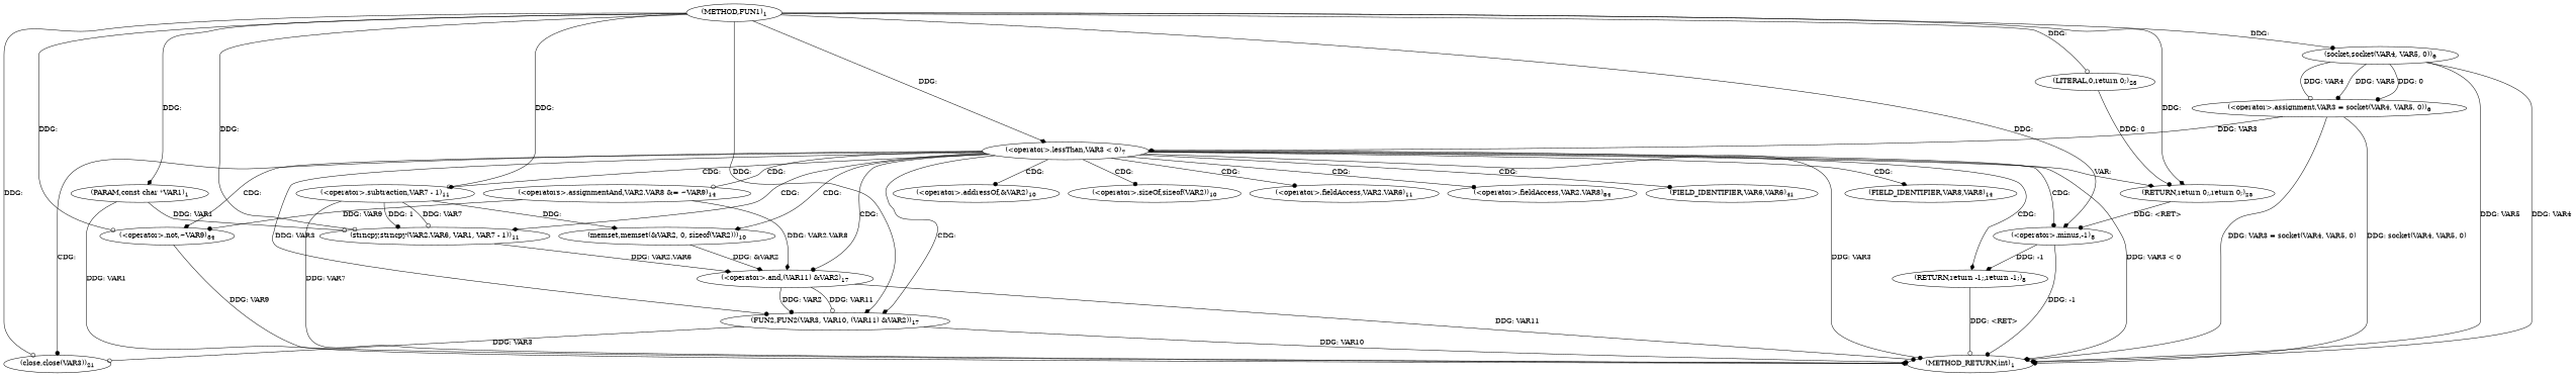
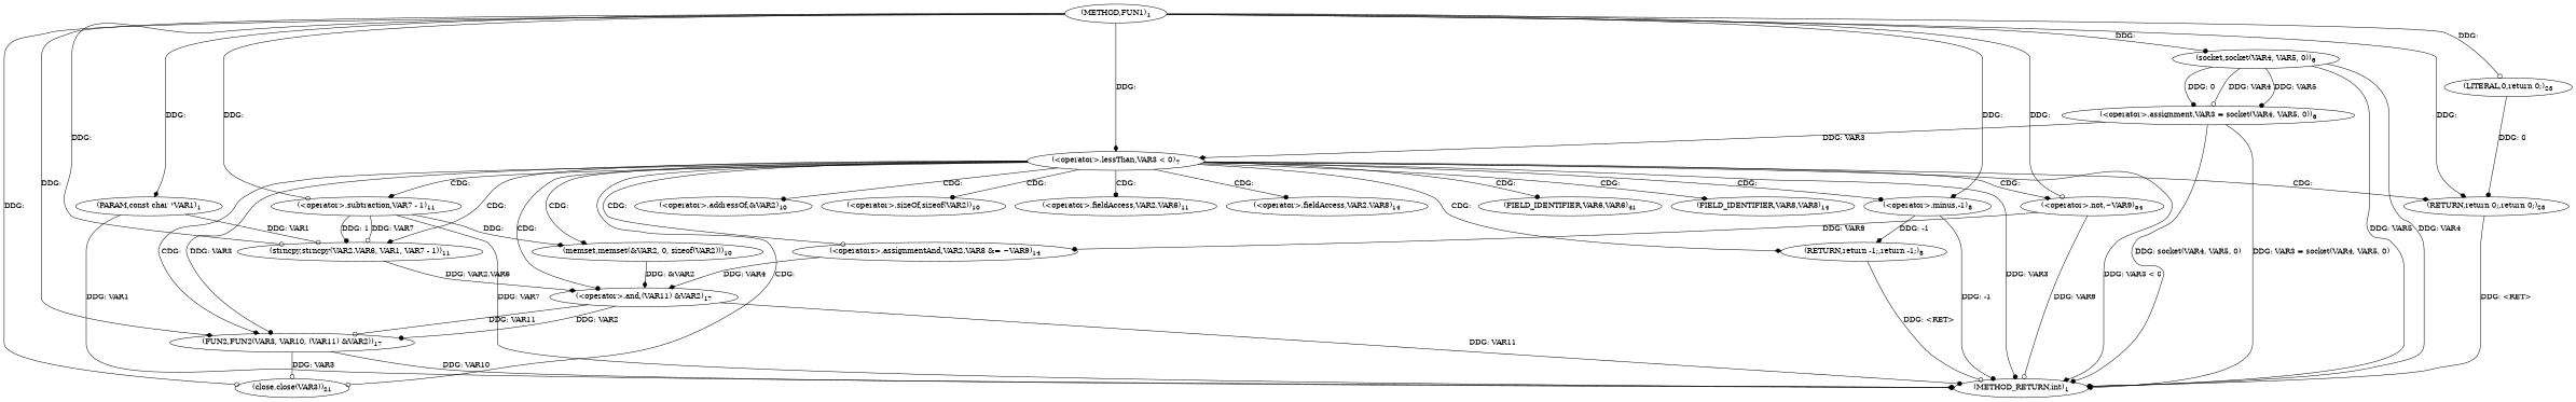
  digraph {
    edge [arrowhead=dot]
    n1 [label=<(METHOD,FUN1)<SUB>1</SUB>>]
    n2 [label=<(PARAM,const char *VAR1)<SUB>1</SUB>>]
    n3 [label=<(strncpy,strncpy(VAR2.VAR6, VAR1, VAR7 - 1))<SUB>11</SUB>>]
    n4 [label=<(FUN2,FUN2(VAR3, VAR10, (VAR11) &amp;VAR2))<SUB>17</SUB>>]
    n5 [label=<(close,close(VAR3))<SUB>21</SUB>>]
    n6 [label=<(RETURN,return 0;,return 0;)<SUB>23</SUB>>]
    n7 [label=<(&lt;operator&gt;.lessThan,VAR3 &lt; 0)<SUB>7</SUB>>]
    n8 [label=<(LITERAL,0,return 0;)<SUB>23</SUB>>]
    n9 [label=<(socket,socket(VAR4, VAR5, 0))<SUB>6</SUB>>]
    n10 [label=<(&lt;operator&gt;.subtraction,VAR7 - 1)<SUB>11</SUB>>]
    n11 [label=<(&lt;operator&gt;.not,~VAR9)<SUB>34</SUB>>]
    n12 [label=<(&lt;operator&gt;.minus,-1)<SUB>8</SUB>>]
    n13 [label=<(METHOD_RETURN,int)<SUB>1</SUB>>]
    n14 [label=<(memset,memset(&amp;VAR2, 0, sizeof(VAR2)))<SUB>10</SUB>>]
    n15 [label=<(&lt;operator&gt;.and,(VAR11) &amp;VAR2)<SUB>17</SUB>>]
    n16 [label=<(&lt;operators&gt;.assignmentAnd,VAR2.VAR8 &amp;= ~VAR9)<SUB>14</SUB>>]
    n17 [label=<(RETURN,return -1;,return -1;)<SUB>8</SUB>>]
    n18 [label=<(&lt;operator&gt;.addressOf,&amp;VAR2)<SUB>10</SUB>>]
    n19 [label=<(&lt;operator&gt;.sizeOf,sizeof(VAR2))<SUB>10</SUB>>]
    n20 [label=<(&lt;operator&gt;.fieldAccess,VAR2.VAR6)<SUB>11</SUB>>]
-   n21 [label=<(&lt;operator&gt;.fieldAccess,VAR2.VAR8)<SUB>84</SUB>>]
+   n21 [label=<(&lt;operator&gt;.fieldAccess,VAR2.VAR8)<SUB>14</SUB>>]
    n22 [label=<(FIELD_IDENTIFIER,VAR6,VAR6)<SUB>41</SUB>>]
    n23 [label=<(FIELD_IDENTIFIER,VAR8,VAR8)<SUB>14</SUB>>]
    n24 [label=<(&lt;operator&gt;.assignment,VAR3 = socket(VAR4, VAR5, 0))<SUB>6</SUB>>]
    n1 -> n2 [arrowhead=diamond label="DDG: "]
    n1 -> n3 [arrowhead=odot label="DDG: "]
    n1 -> n4 [arrowhead=diamond label="DDG: "]
    n1 -> n5 [arrowhead=odot label="DDG: "]
    n1 -> n6 [arrowhead=diamond label="DDG: "]
    n1 -> n7 [arrowhead=diamond label="DDG: "]
    n1 -> n8 [arrowhead=odot label="DDG: "]
    n1 -> n9 [label="DDG: "]
    n1 -> n10 [arrowhead=odot label="DDG: "]
    n1 -> n11 [arrowhead=odot label="DDG: "]
    n1 -> n12 [arrowhead=diamond label="DDG: "]
    n2 -> n3 [arrowhead=odot label="DDG: VAR1"]
    n2 -> n13 [arrowhead=odot label="DDG: VAR1"]
    n3 -> n15 [arrowhead=diamond label="DDG: VAR2.VAR6"]
    n4 -> n5 [arrowhead=odot label="DDG: VAR3"]
    n4 -> n13 [label="DDG: VAR10"]
-   n6 -> n12 [label="DDG: &lt;RET&gt;"]
+   n6 -> n13 [label="DDG: &lt;RET&gt;"]
    n7 -> n3 [arrowhead=diamond label="CDG: "]
    n7 -> n4 [label="DDG: VAR3"]
    n7 -> n4 [arrowhead=diamond label="CDG: "]
-   n7 -> n5 [label="CDG: "]
-   n7 -> n6 [arrowhead=diamond label="VAR: "]
+   n7 -> n5 [arrowhead=odot label="CDG: "]
+   n7 -> n6 [arrowhead=diamond label="CDG: "]
    n7 -> n10 [arrowhead=diamond label="CDG: "]
    n7 -> n11 [arrowhead=diamond label="CDG: "]
    n7 -> n12 [label="CDG: "]
    n7 -> n13 [label="DDG: VAR3"]
    n7 -> n13 [arrowhead=diamond label="DDG: VAR3 &lt; 0"]
    n7 -> n14 [arrowhead=diamond label="CDG: "]
    n7 -> n15 [label="CDG: "]
    n7 -> n16 [arrowhead=odot label="CDG: "]
    n7 -> n17 [arrowhead=diamond label="CDG: "]
    n7 -> n18 [label="CDG: "]
    n7 -> n19 [label="CDG: "]
    n7 -> n20 [label="CDG: "]
    n7 -> n21 [label="CDG: "]
    n7 -> n22 [label="CDG: "]
    n7 -> n23 [arrowhead=diamond label="CDG: "]
    n8 -> n6 [label="DDG: 0"]
    n9 -> n13 [label="DDG: VAR5"]
    n9 -> n13 [arrowhead=diamond label="DDG: VAR4"]
    n9 -> n24 [arrowhead=odot label="DDG: VAR4"]
    n9 -> n24 [label="DDG: VAR5"]
    n9 -> n24 [label="DDG: 0"]
    n10 -> n3 [arrowhead=odot label="DDG: VAR7"]
    n10 -> n3 [label="DDG: 1"]
    n10 -> n13 [arrowhead=diamond label="DDG: VAR7"]
    n10 -> n14 [arrowhead=diamond label="DDG: "]
    n11 -> n13 [arrowhead=odot label="DDG: VAR9"]
-   n16 -> n11 [label="DDG: VAR9"]
+   n11 -> n16 [label="DDG: VAR9"]
    n12 -> n13 [label="DDG: -1"]
    n12 -> n17 [arrowhead=diamond label="DDG: -1"]
    n14 -> n15 [arrowhead=diamond label="DDG: &amp;VAR2"]
    n15 -> n4 [arrowhead=odot label="DDG: VAR11"]
    n15 -> n4 [label="DDG: VAR2"]
    n15 -> n13 [label="DDG: VAR11"]
-   n16 -> n15 [arrowhead=diamond label="DDG: VAR2.VAR8"]
+   n16 -> n15 [arrowhead=diamond label="DDG: VAR4"]
    n17 -> n13 [arrowhead=odot label="DDG: &lt;RET&gt;"]
    n24 -> n7 [arrowhead=diamond label="DDG: VAR3"]
    n24 -> n13 [label="DDG: socket(VAR4, VAR5, 0)"]
    n24 -> n13 [label="DDG: VAR3 = socket(VAR4, VAR5, 0)"]
  }
